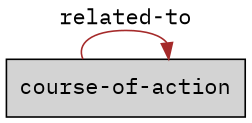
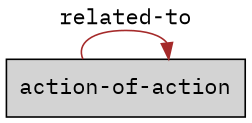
  digraph {
    concentrate=true
    nodesep=0.25
    rankdir=LR
    ranksep=1
    splines=true
    fontname="IBM Plex Mono"
-   n1 [label="course-of-action" shape=box style=filled fillcolor=lightgrey fontname="IBM Plex Mono"]
+   n1 [label="action-of-action" shape=box style=filled fillcolor=lightgrey fontname="IBM Plex Mono"]
    n1 -> n1 [label="related-to" color=brown style=solid fontname="IBM Plex Mono"]
  }
